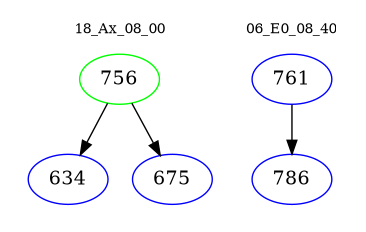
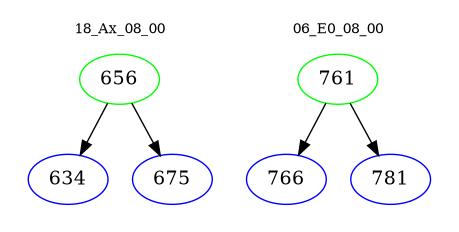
  digraph {
    node [color=blue]
    edge [color=black]
-   n1 [color=green label=756]
+   n1 [color=green label=656]
    n2 [label=634]
    n3 [label=675]
-   n4 [label=761]
-   n5 [label=786]
+   n4 [color=green label=761]
+   n5 [label=766]
+   n6 [label=781]
    subgraph cluster_1 {
      color=white
      fontsize=10
      label="18_Ax_08_00"
      n1
      n2
      n3
    }
    subgraph cluster_2 {
      color=white
      fontsize=10
-     label="06_E0_08_40"
+     label="06_E0_08_00"
      n4
      n5
+     n6
    }
    n1 -> n2
    n1 -> n3
    n4 -> n5
+   n4 -> n6
  }
